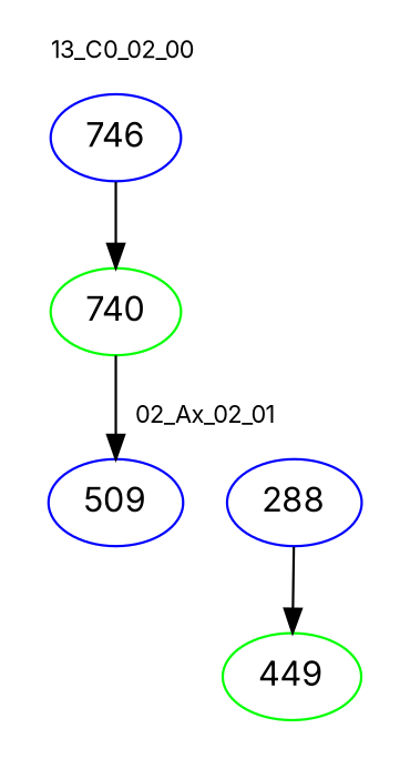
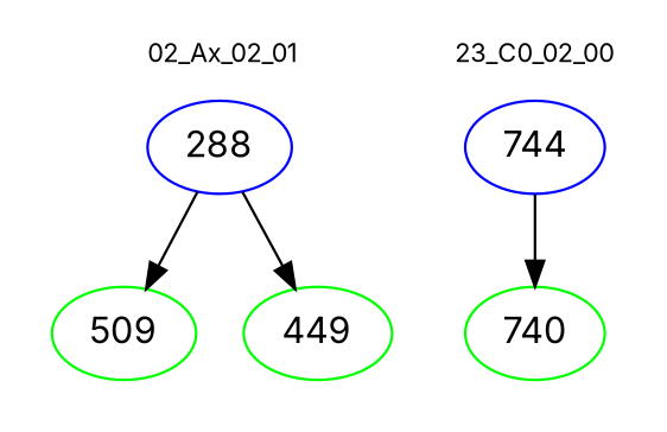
  digraph {
    fontname=Inter
    node [color=blue fontname=Inter]
    edge [color=black fontname=Inter]
    n1 [label=288]
-   n2 [label=509]
+   n2 [color=green label=509]
    n3 [color=green label=449]
-   n4 [label=746]
+   n4 [label=744]
    n5 [color=green label=740]
    subgraph cluster_1 {
      color=white
      fontsize=10
      label="02_Ax_02_01"
      n1
      n2
      n3
    }
    subgraph cluster_2 {
      color=white
      fontsize=10
-     label="13_C0_02_00"
+     label="23_C0_02_00"
      n4
      n5
    }
-   n5 -> n2
+   n1 -> n2
    n1 -> n3
    n4 -> n5
  }
